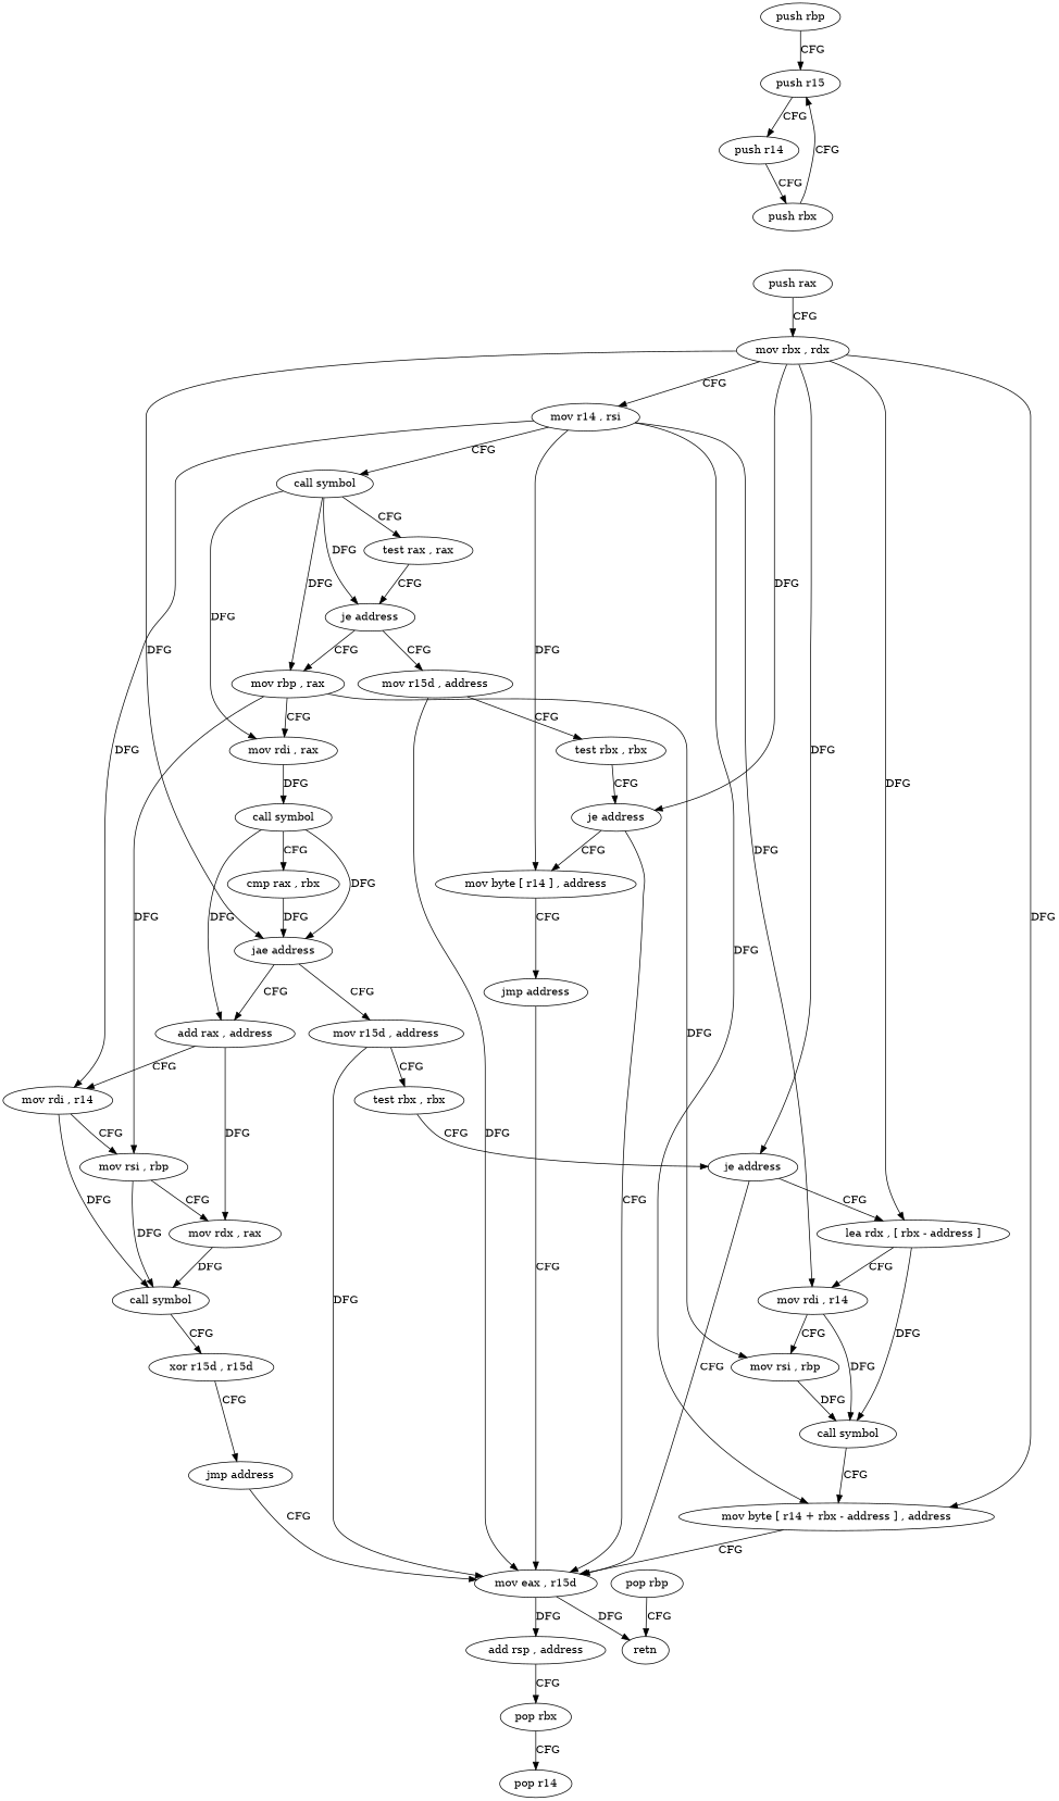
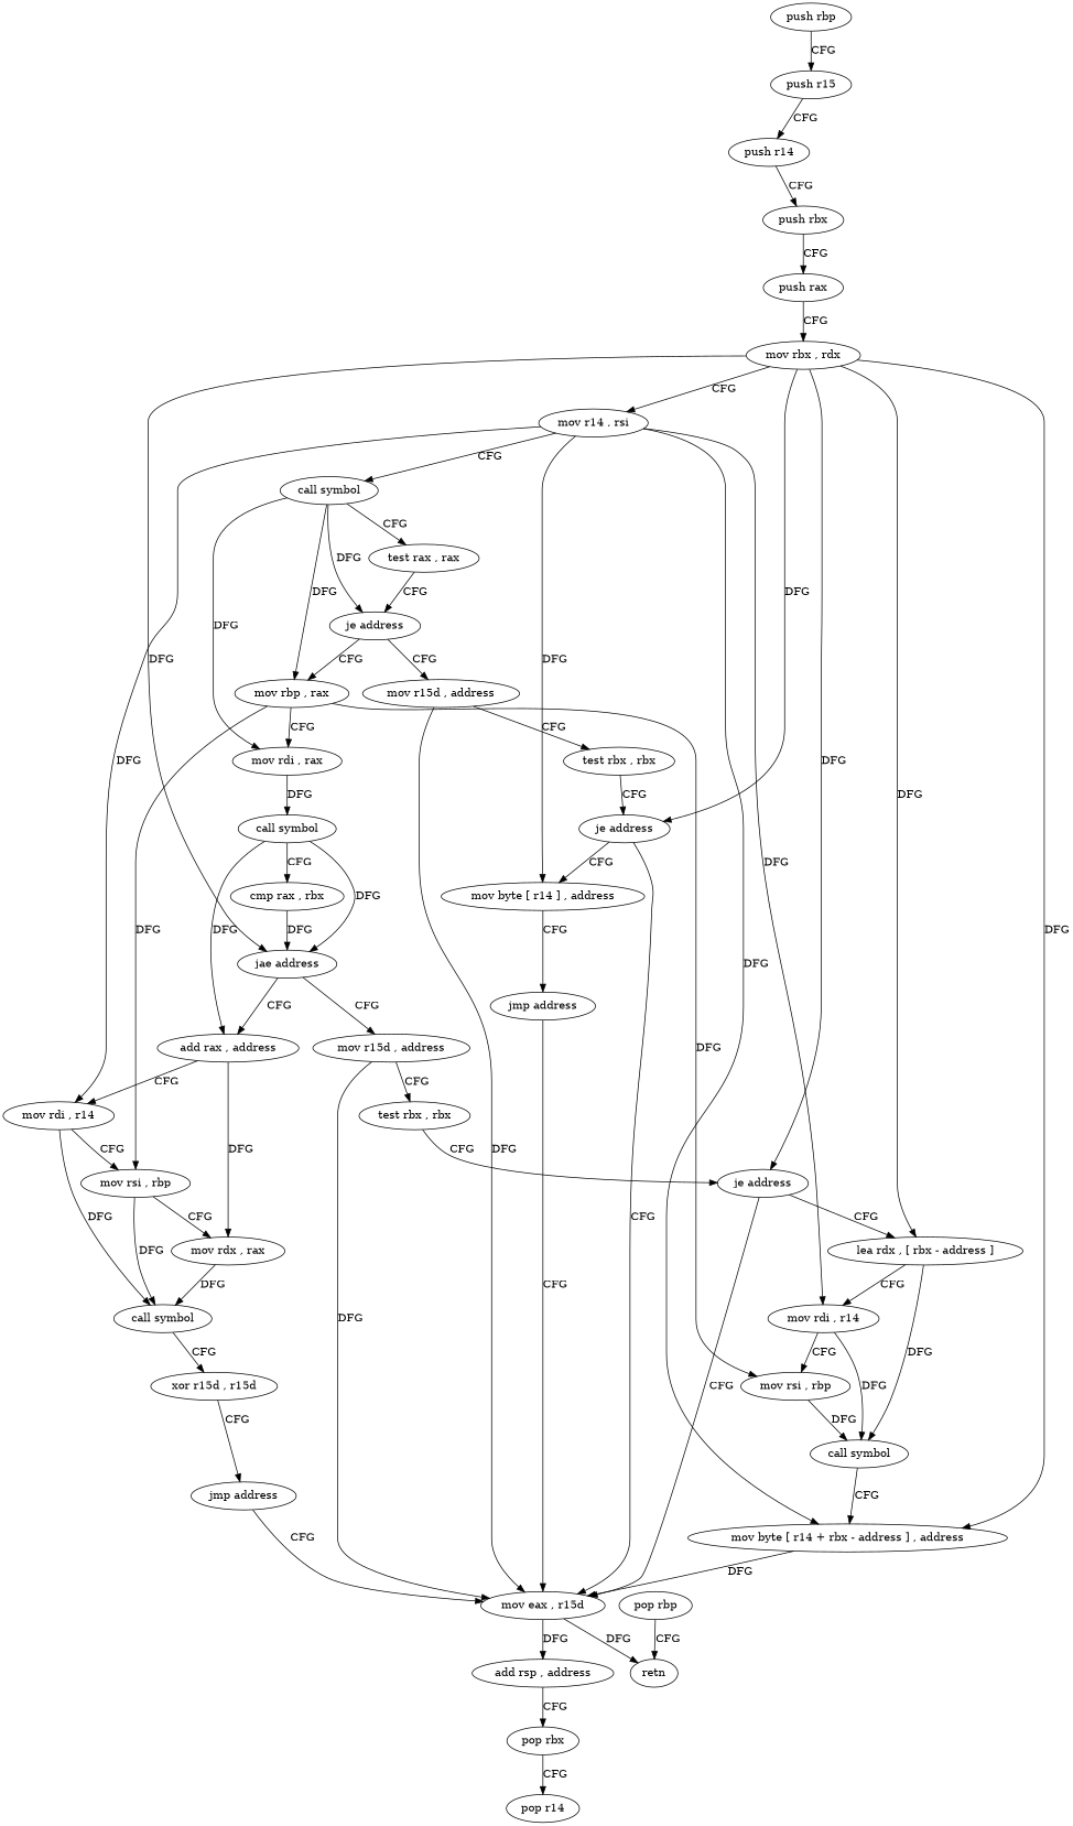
  digraph {
    n1 [label="push rbp"]
    n2 [label="push r15"]
    n3 [label="push r14"]
    n4 [label="push rbx"]
    n5 [label="push rax"]
    n6 [label="mov rbx , rdx"]
    n7 [label="mov r14 , rsi"]
    n8 [label="je address"]
    n9 [label="jae address"]
    n10 [label="je address"]
    n11 [label="lea rdx , [ rbx - address ]"]
    n12 [label="mov byte [ r14 + rbx - address ] , address"]
    n13 [label="call symbol"]
    n14 [label="mov byte [ r14 ] , address"]
    n15 [label="mov rdi , r14"]
    n16 [label="mov rdi , r14"]
    n17 [label="mov eax , r15d"]
    n18 [label="add rax , address"]
    n19 [label="mov r15d , address"]
    n20 [label="call symbol"]
    n21 [label="test rax , rax"]
    n22 [label="je address"]
    n23 [label="mov rbp , rax"]
    n24 [label="mov rdi , rax"]
    n25 [label="jmp address"]
    n26 [label="mov rsi , rbp"]
    n27 [label="call symbol"]
    n28 [label="mov rsi , rbp"]
    n29 [label="mov r15d , address"]
    n30 [label="call symbol"]
    n31 [label="test rbx , rbx"]
    n32 [label="add rsp , address"]
    n33 [label=retn]
    n34 [label="mov rdx , rax"]
    n35 [label="pop rbx"]
    n36 [label="cmp rax , rbx"]
    n37 [label="test rbx , rbx"]
    n38 [label="pop r14"]
    n39 [label="pop rbp"]
    n40 [label="xor r15d , r15d"]
    n41 [label="jmp address"]
    n1 -> n2 [label=CFG]
    n2 -> n3 [label=CFG]
    n3 -> n4 [label=CFG]
-   n4 -> n2 [label=CFG]
+   n4 -> n5 [label=CFG]
    n5 -> n6 [label=CFG]
    n6 -> n7 [label=CFG]
    n6 -> n8 [label=DFG]
    n6 -> n9 [label=DFG]
    n6 -> n10 [label=DFG]
    n6 -> n11 [label=DFG]
    n6 -> n12 [label=DFG]
    n7 -> n12 [label=DFG]
    n7 -> n13 [label=CFG]
    n7 -> n14 [label=DFG]
    n7 -> n15 [label=DFG]
    n7 -> n16 [label=DFG]
    n8 -> n14 [label=CFG]
    n8 -> n17 [label=CFG]
    n9 -> n18 [label=CFG]
    n9 -> n19 [label=CFG]
    n10 -> n11 [label=CFG]
    n10 -> n17 [label=CFG]
    n11 -> n16 [label=CFG]
    n11 -> n20 [label=DFG]
-   n12 -> n17 [label=CFG]
+   n12 -> n17 [label=DFG]
    n13 -> n21 [label=CFG]
    n13 -> n22 [label=DFG]
    n13 -> n23 [label=DFG]
    n13 -> n24 [label=DFG]
    n14 -> n25 [label=CFG]
    n15 -> n26 [label=CFG]
    n15 -> n27 [label=DFG]
    n16 -> n20 [label=DFG]
    n16 -> n28 [label=CFG]
    n17 -> n32 [label=DFG]
    n17 -> n33 [label=DFG]
    n18 -> n15 [label=CFG]
    n18 -> n34 [label=DFG]
    n19 -> n17 [label=DFG]
    n19 -> n37 [label=CFG]
    n20 -> n12 [label=CFG]
    n21 -> n22 [label=CFG]
    n22 -> n23 [label=CFG]
    n22 -> n29 [label=CFG]
    n23 -> n24 [label=CFG]
    n23 -> n26 [label=DFG]
    n23 -> n28 [label=DFG]
    n24 -> n30 [label=DFG]
    n25 -> n17 [label=CFG]
    n26 -> n27 [label=DFG]
    n26 -> n34 [label=CFG]
    n27 -> n40 [label=CFG]
    n28 -> n20 [label=DFG]
    n29 -> n17 [label=DFG]
    n29 -> n31 [label=CFG]
    n30 -> n9 [label=DFG]
    n30 -> n18 [label=DFG]
    n30 -> n36 [label=CFG]
    n31 -> n8 [label=CFG]
    n32 -> n35 [label=CFG]
    n34 -> n27 [label=DFG]
    n35 -> n38 [label=CFG]
    n36 -> n9 [label=DFG]
    n37 -> n10 [label=CFG]
    n39 -> n33 [label=CFG]
    n40 -> n41 [label=CFG]
    n41 -> n17 [label=CFG]
  }
